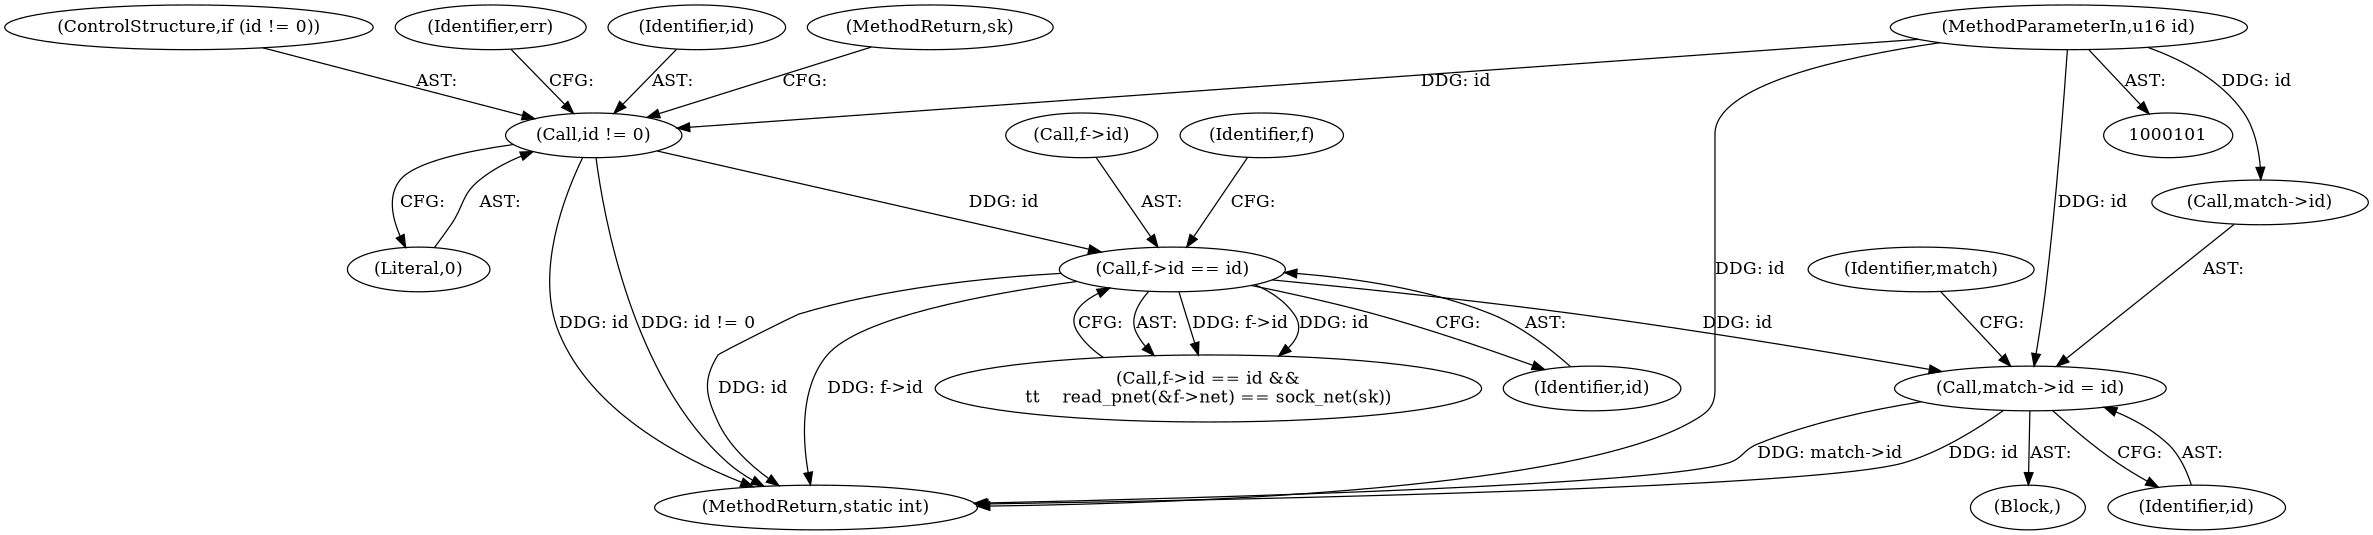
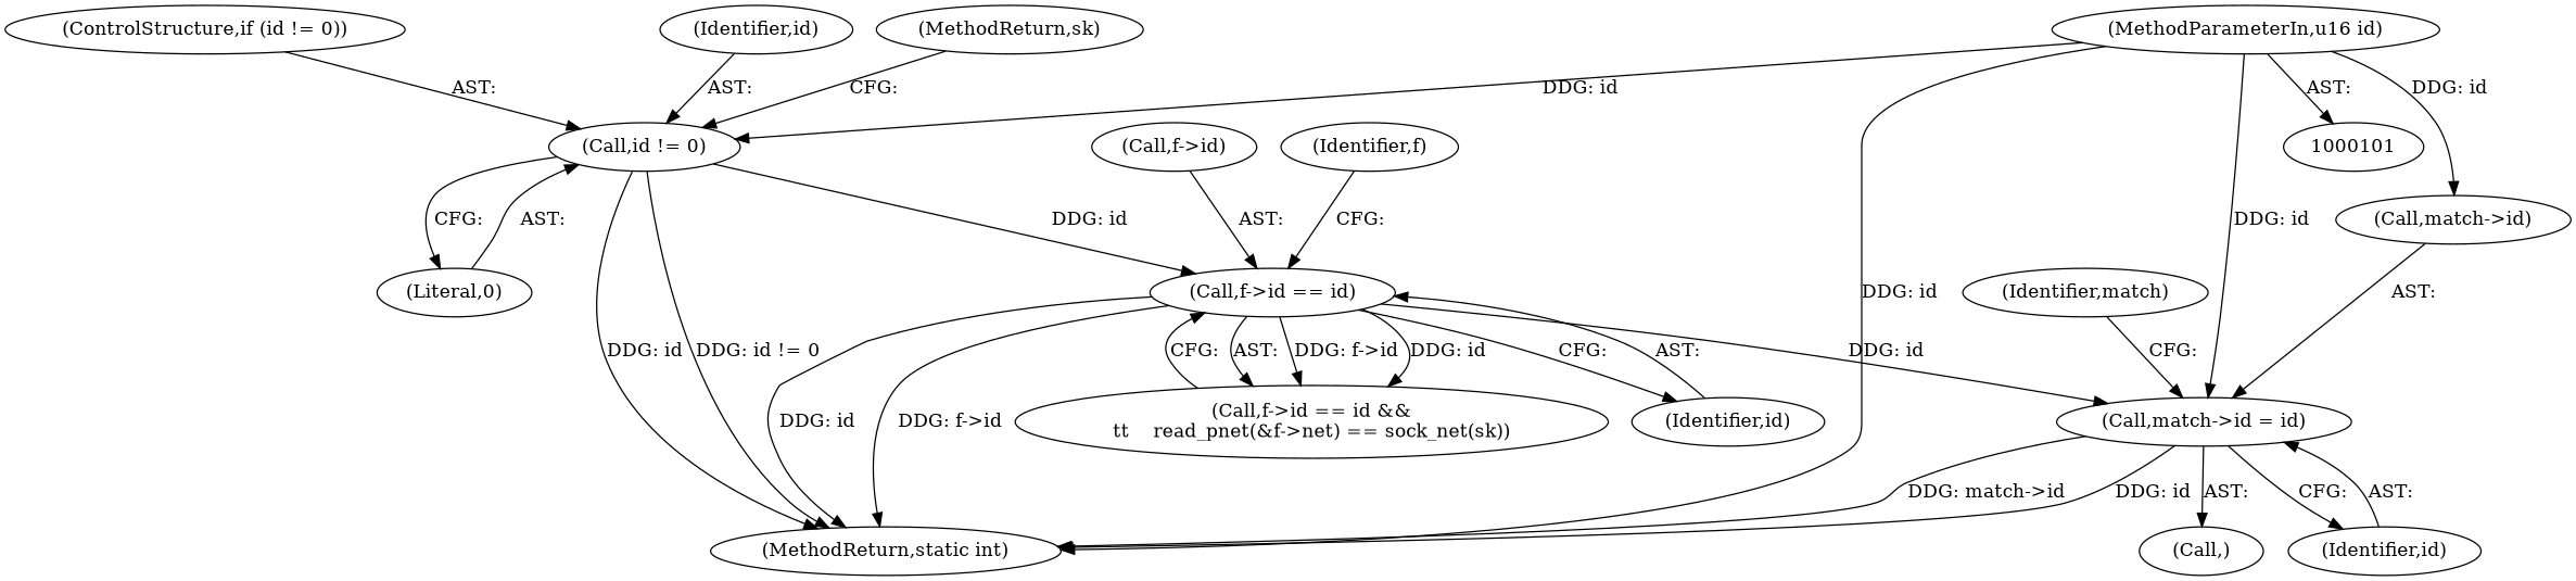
  digraph {
    n1 [label="(Call,match->id = id)"]
    n2 [label="(Identifier,id)"]
-   n3 [label="(Block,)"]
+   n3 [label="(Call,)"]
    n4 [label="(MethodReturn,static int)"]
    n5 [label="(Call,f->id == id)"]
    n6 [label="(Identifier,id)"]
    n7 [label="(Call,f->id == id &&\n\t\t    read_pnet(&f->net) == sock_net(sk))"]
    n8 [label="(Call,id != 0)"]
    n9 [label="(Literal,0)"]
    n10 [label="(ControlStructure,if (id != 0))"]
    n11 [label="(MethodParameterIn,u16 id)"]
    1000101
    n13 [label="(Call,match->id)"]
-   n14 [label="(Identifier,err)"]
    n15 [label="(Identifier,id)"]
    n16 [label="(Identifier,f)"]
    n17 [label="(MethodReturn,sk)"]
    n18 [label="(Identifier,match)"]
    n19 [label="(Call,f->id)"]
    n1 -> n2 [label="CFG: "]
    n1 -> n3 [label="AST: "]
    n1 -> n4 [label="DDG: match->id"]
    n1 -> n4 [label="DDG: id"]
    n2 -> n1 [label="AST: "]
    n5 -> n1 [label="DDG: id"]
    n5 -> n4 [label="DDG: id"]
    n5 -> n4 [label="DDG: f->id"]
    n5 -> n6 [label="CFG: "]
    n5 -> n7 [label="AST: "]
    n5 -> n7 [label="DDG: f->id"]
    n5 -> n7 [label="DDG: id"]
    n6 -> n5 [label="AST: "]
    n7 -> n5 [label="CFG: "]
    n8 -> n4 [label="DDG: id != 0"]
    n8 -> n4 [label="DDG: id"]
    n8 -> n5 [label="DDG: id"]
    n8 -> n9 [label="CFG: "]
    n9 -> n8 [label="AST: "]
    n10 -> n8 [label="AST: "]
    n11 -> n1 [label="DDG: id"]
    n11 -> n4 [label="DDG: id"]
    n11 -> n8 [label="DDG: id"]
    n11 -> 1000101 [label="AST: "]
    n11 -> n13 [label="DDG: id"]
    n13 -> n1 [label="AST: "]
-   n14 -> n8 [label="CFG: "]
    n15 -> n8 [label="AST: "]
    n16 -> n5 [label="CFG: "]
    n17 -> n8 [label="CFG: "]
    n18 -> n1 [label="CFG: "]
    n19 -> n5 [label="AST: "]
  }
